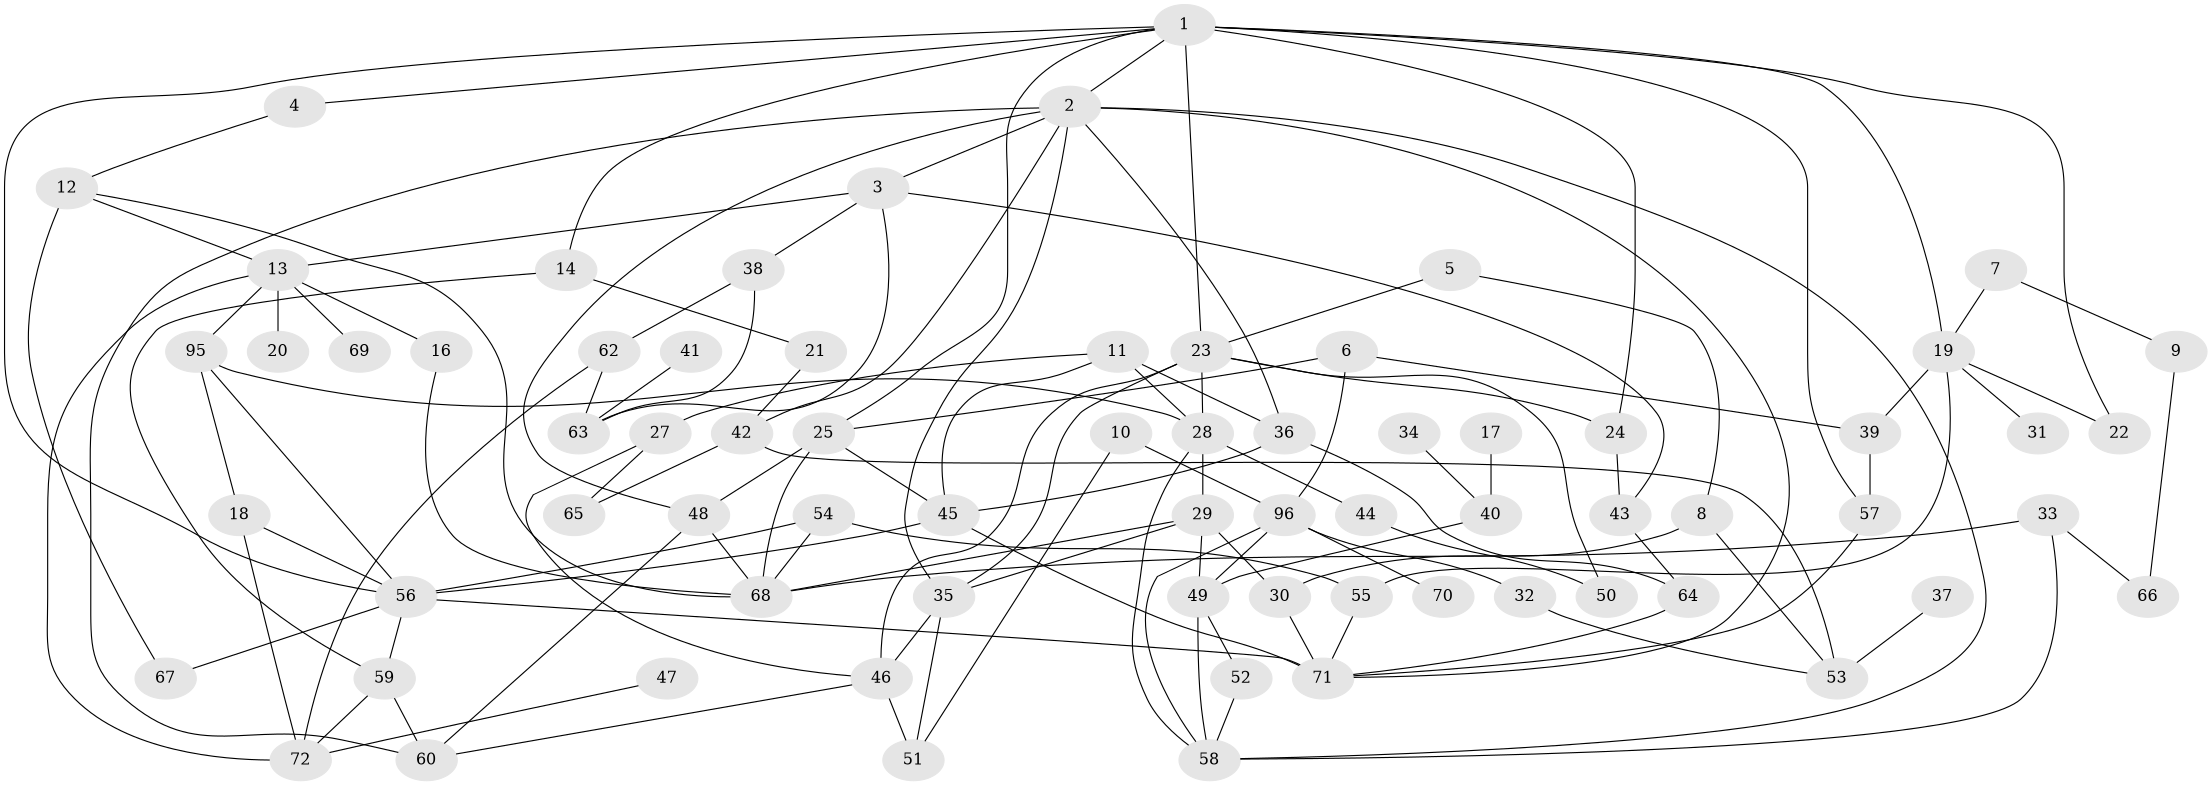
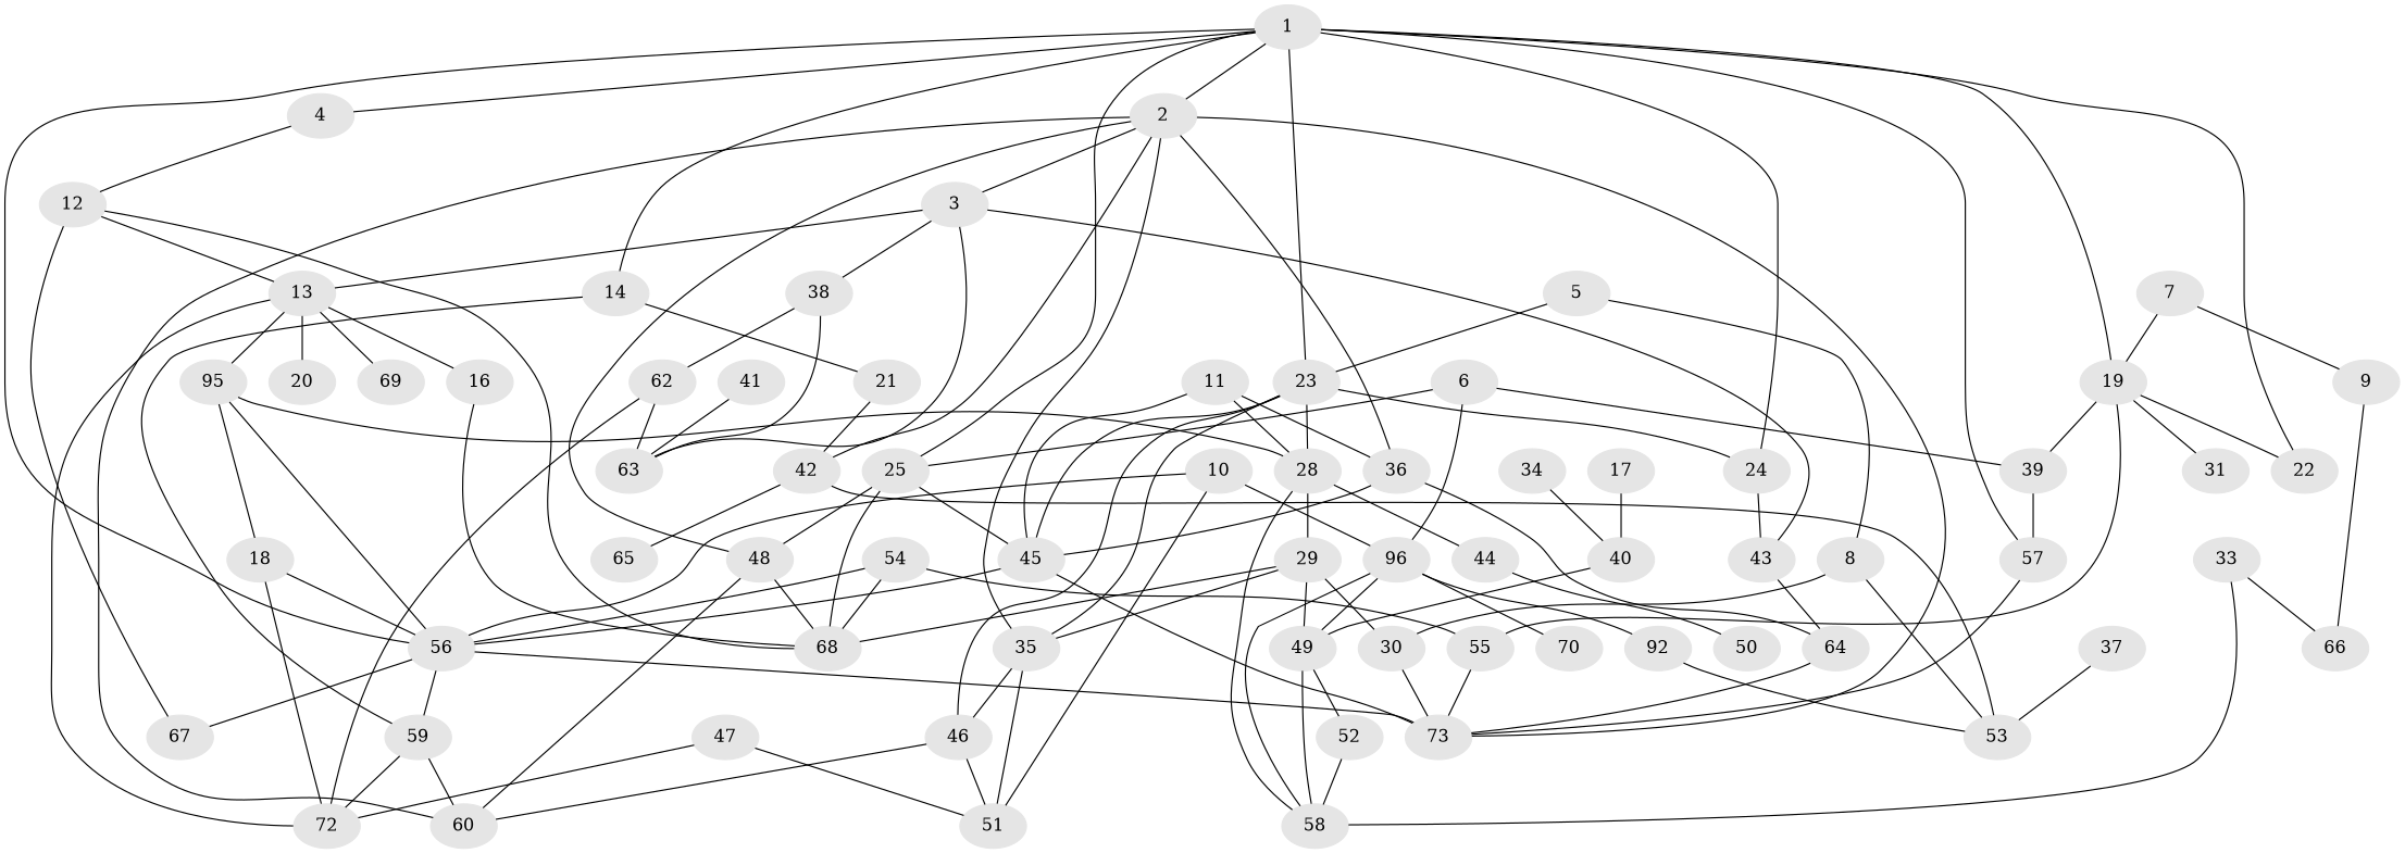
  graph {
    node [color=gray90 style=filled]
    edge [weight=1.0]
    1
    2
    4
    14
    19
    22
    23
    24
    25
    56
    57
    3
    35
    36
    42
    48
    58
    60
-   71
+   71 [label=73]
    12
    21
    59
    39
    31
    55
    28
    45
    46
    43
    68
    67
    13
    38
    63
    51
    64
    53
    65
    n39 [label=95]
    16
    20
    69
    72
    62
    5
    8
    30
    6
    n49 [label=96]
-   32
+   32 [label=92]
    49
    70
    7
    9
    66
    10
    11
-   27
    29
    44
    18
    17
    40
    52
    50
    33
    34
    54
    37
    41
    47
    1 -- 2
    1 -- 4
    1 -- 14
    1 -- 19
    1 -- 22
    1 -- 23
    1 -- 24
    1 -- 25
    1 -- 56
    1 -- 57
    2 -- 3
    2 -- 35
    2 -- 36
    2 -- 42
    2 -- 48
-   2 -- 58
    2 -- 60
    2 -- 71
    4 -- 12
    14 -- 21
    14 -- 59
    19 -- 22
    19 -- 39
    19 -- 31
    19 -- 55
    23 -- 24
    23 -- 35
    23 -- 28
-   23 -- 50
+   23 -- 45
    23 -- 46
    24 -- 43
    25 -- 48
    25 -- 45
    25 -- 68
    56 -- 71 [weight=2.0]
    56 -- 59
    56 -- 67
    57 -- 71
    3 -- 43
    3 -- 13
    3 -- 38
    3 -- 63
    35 -- 46
    35 -- 51
    36 -- 45 [weight=2.0]
    36 -- 64
    42 -- 53
    42 -- 65
    48 -- 60
    48 -- 68
    12 -- 68
    12 -- 67
    12 -- 13
    21 -- 42
    59 -- 60
    59 -- 72
    39 -- 57
    55 -- 71
    28 -- 58
    28 -- 29
    28 -- 44
    45 -- 56
    45 -- 71 [weight=2.0]
    46 -- 60
    46 -- 51
    43 -- 64
    13 -- n39
    13 -- 16
    13 -- 20
    13 -- 69
    13 -- 72
    38 -- 63
    38 -- 62
    64 -- 71
    n39 -- 56
    n39 -- 28
    n39 -- 18
    16 -- 68
    62 -- 63
    62 -- 72
    5 -- 23
    5 -- 8
    8 -- 53
    8 -- 30
    30 -- 71
    6 -- 25
    6 -- 39
    6 -- n49
    n49 -- 58
    n49 -- 32
    n49 -- 49
    n49 -- 70
    32 -- 53
    49 -- 58
    49 -- 52
    7 -- 19
    7 -- 9
    9 -- 66
+   10 -- 56
    10 -- 51
    10 -- n49
    11 -- 36
    11 -- 28
    11 -- 45
-   11 -- 27
-   27 -- 46
-   27 -- 65
    29 -- 35
    29 -- 68
    29 -- 30
    29 -- 49
    44 -- 50
    18 -- 56
    18 -- 72
    17 -- 40
    40 -- 49
    52 -- 58
    33 -- 58
-   33 -- 68
    33 -- 66
    34 -- 40
    54 -- 56
    54 -- 55
    54 -- 68
    37 -- 53
    41 -- 63
+   47 -- 51
    47 -- 72
  }
